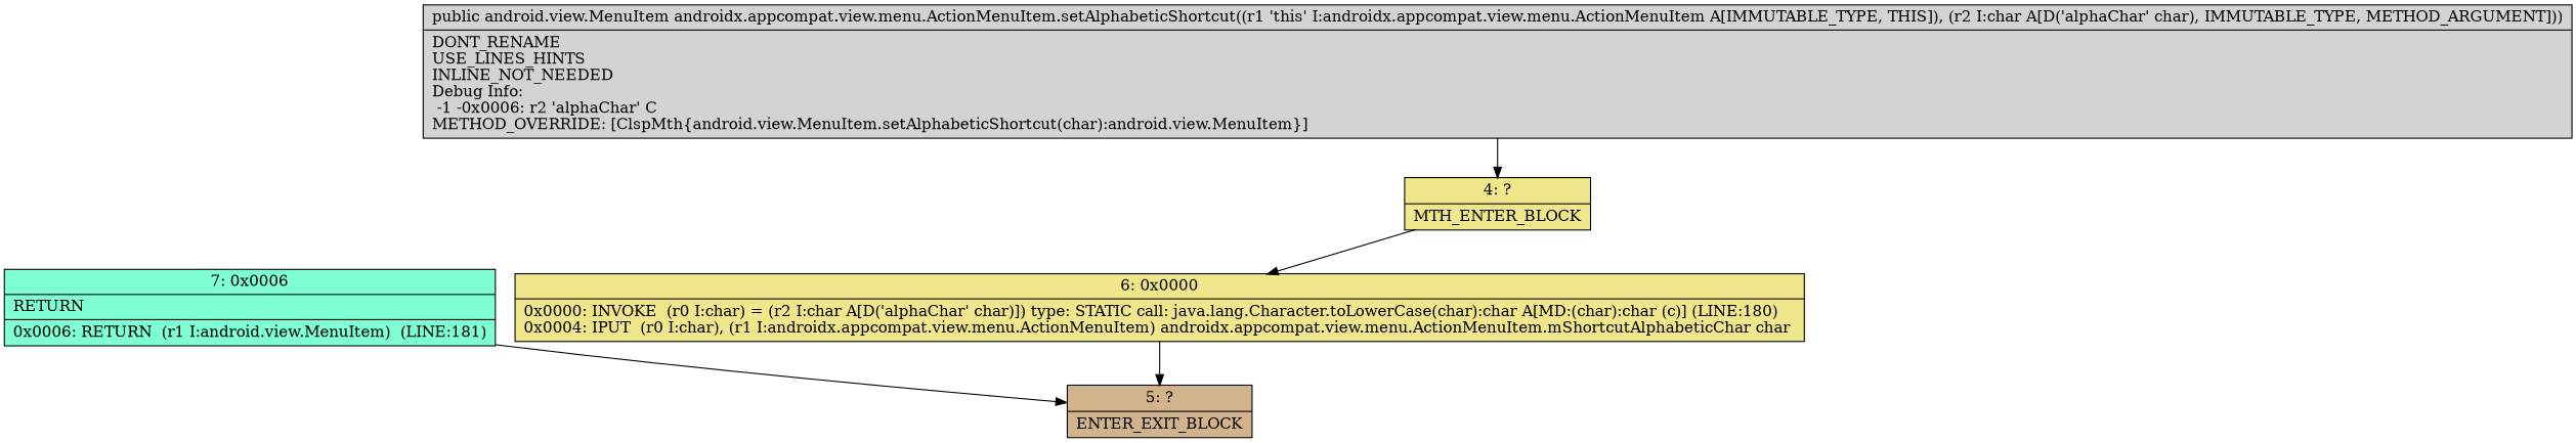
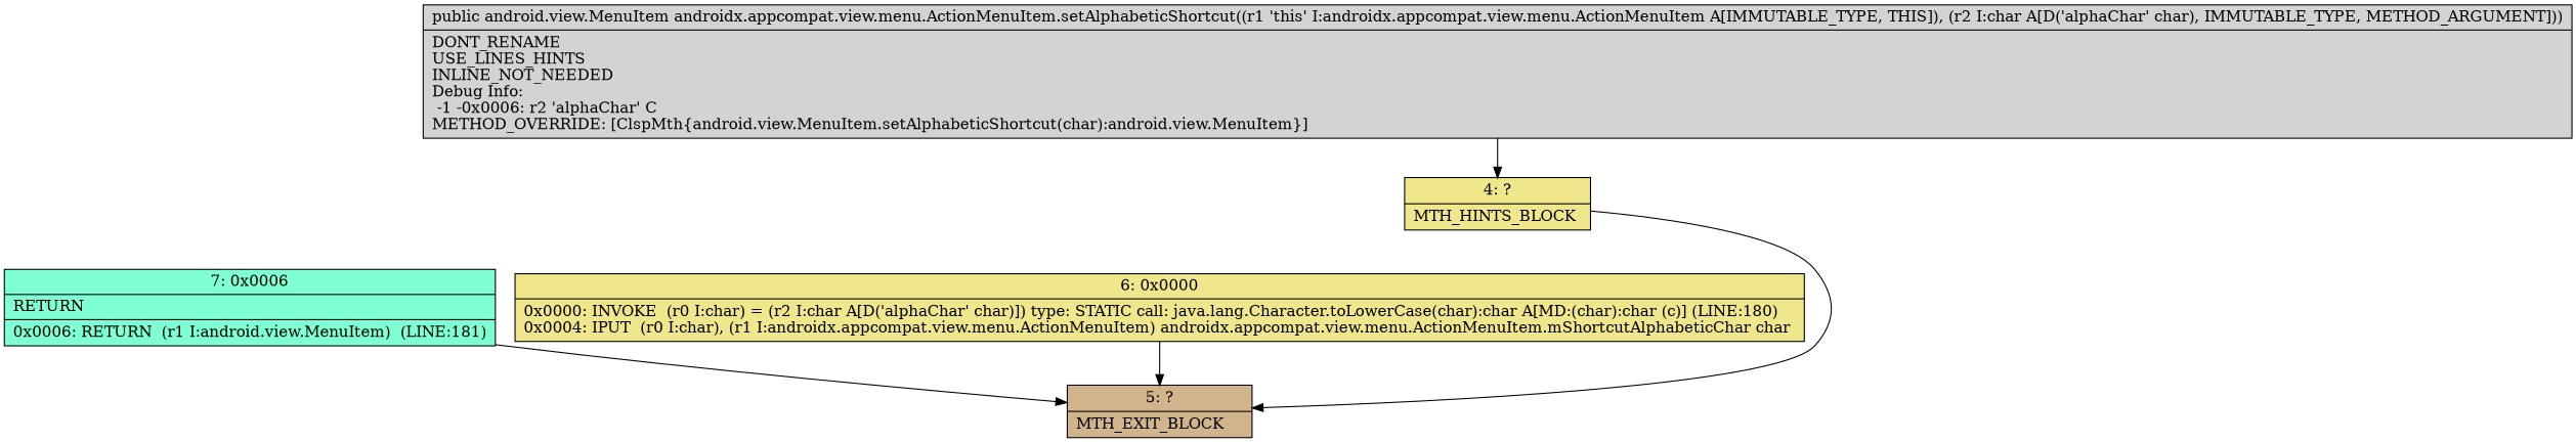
  digraph {
    node [fillcolor=khaki shape=record style=filled]
-   n1 [label="{4\:\ ?|MTH_ENTER_BLOCK\l}"]
+   n1 [label="{4\:\ ?|MTH_HINTS_BLOCK\l}"]
    n2 [label="{6\:\ 0x0000|0x0000: INVOKE  (r0 I:char) = (r2 I:char A[D('alphaChar' char)]) type: STATIC call: java.lang.Character.toLowerCase(char):char A[MD:(char):char (c)] (LINE:180)\l0x0004: IPUT  (r0 I:char), (r1 I:androidx.appcompat.view.menu.ActionMenuItem) androidx.appcompat.view.menu.ActionMenuItem.mShortcutAlphabeticChar char \l}"]
-   n3 [fillcolor=tan label="{5\:\ ?|ENTER_EXIT_BLOCK\l}"]
+   n3 [fillcolor=tan label="{5\:\ ?|MTH_EXIT_BLOCK\l}"]
    n4 [fillcolor=aquamarine label="{7\:\ 0x0006|RETURN\l|0x0006: RETURN  (r1 I:android.view.MenuItem)  (LINE:181)\l}"]
    n5 [fillcolor=lightgrey label="{public android.view.MenuItem androidx.appcompat.view.menu.ActionMenuItem.setAlphabeticShortcut((r1 'this' I:androidx.appcompat.view.menu.ActionMenuItem A[IMMUTABLE_TYPE, THIS]), (r2 I:char A[D('alphaChar' char), IMMUTABLE_TYPE, METHOD_ARGUMENT]))  | DONT_RENAME\lUSE_LINES_HINTS\lINLINE_NOT_NEEDED\lDebug Info:\l  \-1 \-0x0006: r2 'alphaChar' C\lMETHOD_OVERRIDE: [ClspMth\{android.view.MenuItem.setAlphabeticShortcut(char):android.view.MenuItem\}]\l}"]
-   n1 -> n2
+   n1 -> n3
    n2 -> n3
    n4 -> n3
    n5 -> n1
  }
